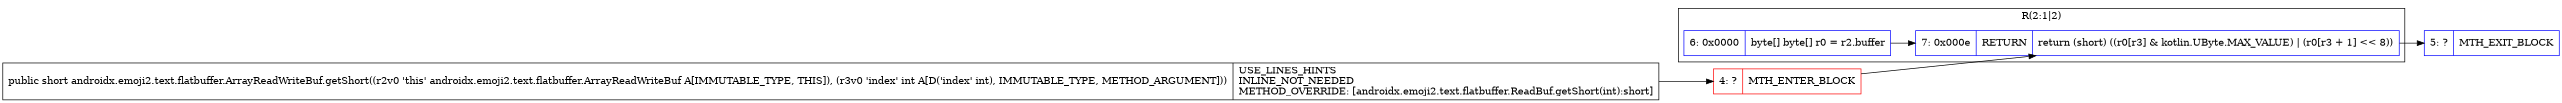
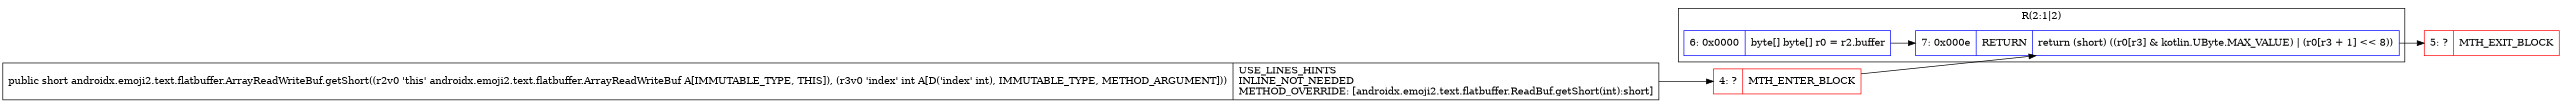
  digraph {
    rankdir=LR
    node [color=blue shape=record]
    n1 [label="{6\:\ 0x0000|byte[] byte[] r0 = r2.buffer\l}"]
    n2 [label="{7\:\ 0x000e|RETURN\l|return (short) ((r0[r3] & kotlin.UByte.MAX_VALUE) \| (r0[r3 + 1] \<\< 8))\l}"]
-   n3 [label="{5\:\ ?|MTH_EXIT_BLOCK\l}"]
+   n3 [color=red label="{5\:\ ?|MTH_EXIT_BLOCK\l}"]
    n4 [color=red label="{4\:\ ?|MTH_ENTER_BLOCK\l}"]
    n5 [label="{public short androidx.emoji2.text.flatbuffer.ArrayReadWriteBuf.getShort((r2v0 'this' androidx.emoji2.text.flatbuffer.ArrayReadWriteBuf A[IMMUTABLE_TYPE, THIS]), (r3v0 'index' int A[D('index' int), IMMUTABLE_TYPE, METHOD_ARGUMENT]))  | USE_LINES_HINTS\lINLINE_NOT_NEEDED\lMETHOD_OVERRIDE: [androidx.emoji2.text.flatbuffer.ReadBuf.getShort(int):short]\l}" color=""]
    subgraph cluster_1 {
      label="R(2:1|2)"
      n1
      n2
    }
    n1 -> n2
    n2 -> n3
    n4 -> n2
    n5 -> n4
  }
